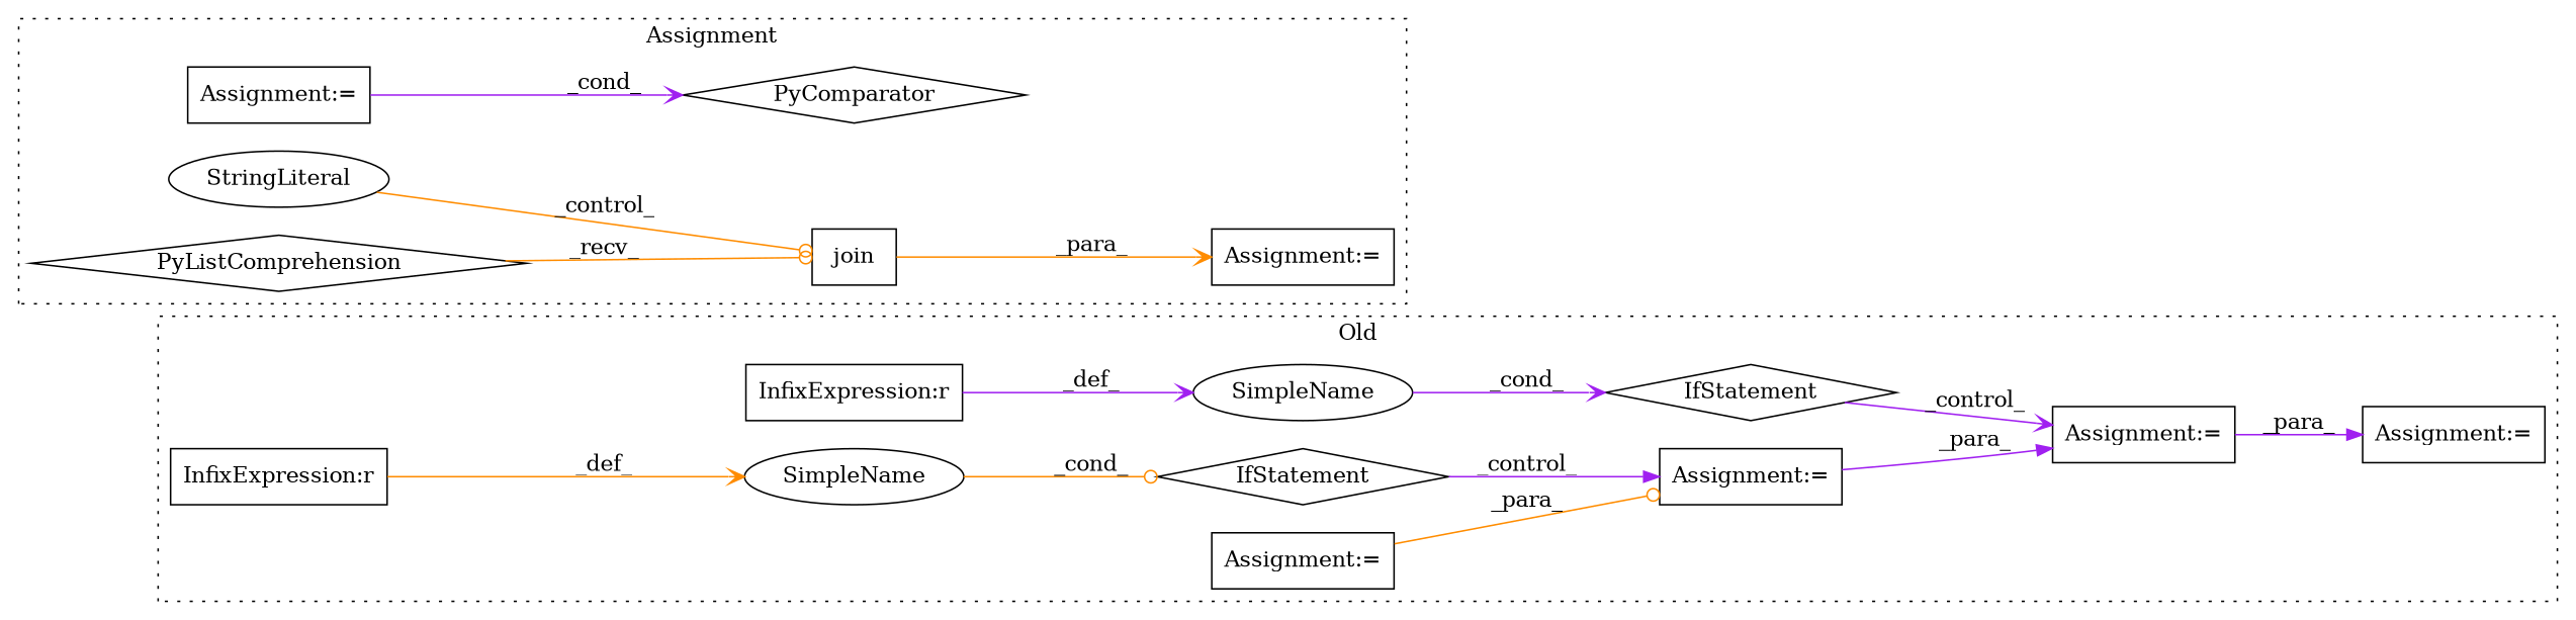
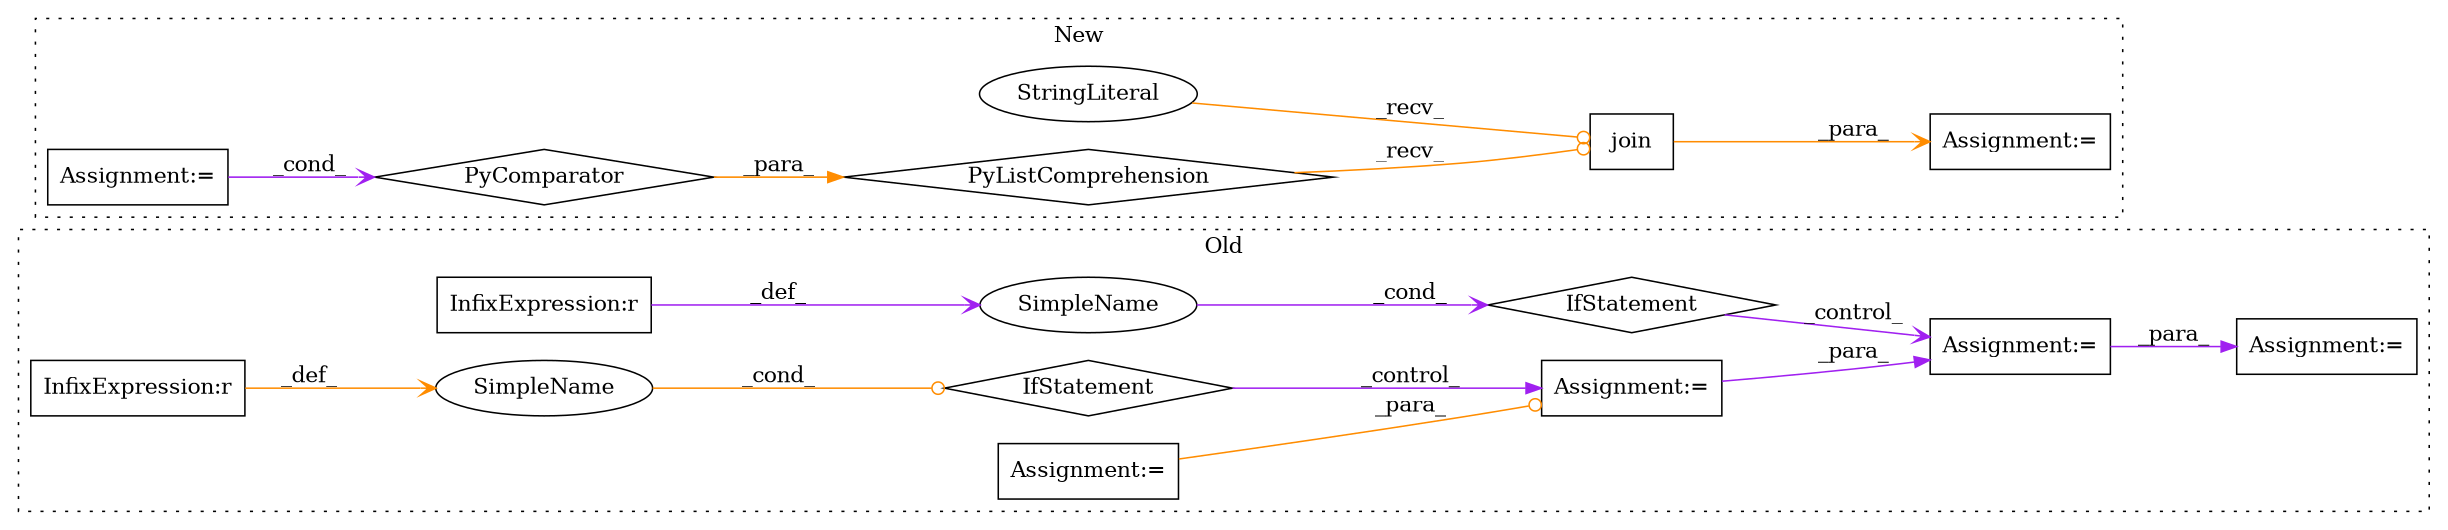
  digraph {
    rankdir=LR
    node [a=7 l=2 shape=box]
    edge [arrowhead=vee color=purple]
    n1 [a=25 l="4,2" label=IfStatement s="4144,4156" shape=diamond]
    n2 [label="Assignment:=" s=4174]
    n3 [a=42 label=SimpleName shape=ellipse l=""]
    n4 [label="Assignment:=" s=3934]
    n5 [a=25 l="4,2" label=IfStatement s="3897,3918" shape=diamond]
    n6 [a=42 label=SimpleName shape=ellipse l=""]
    n7 [a=27 l=4 label="InfixExpression:r" s=4151]
    n8 [a=27 l=4 label="InfixExpression:r" s=3913]
    n9 [label="Assignment:=" s=3862]
    n10 [label="Assignment:=" s=4409]
    n11 [a=32 l="18,-5" label=join s="4366,4505"]
    n12 [a=45 l=4 label=StringLiteral s=4361 shape=ellipse]
    n13 [l=28 label="Assignment:=" s=4469]
    n14 [a=113 l=28 label=PyComparator s=4469 shape=diamond]
    n15 [label="Assignment:=" s=4359]
    n16 [a=109 l=121 label=PyListComprehension s=4384 shape=diamond]
    subgraph cluster_1 {
      label=Old
      style=dotted
      n1
      n2
      n3
      n4
      n5
      n6
      n7
      n8
      n9
      n10
    }
    subgraph cluster_2 {
-     label=Assignment
+     label=New
      style=dotted
      n11
      n12
      n13
      n14
      n15
      n16
    }
    n1 -> n2 [label=_control_]
    n2 -> n10 [arrowhead=normal label=_para_]
    n3 -> n1 [label=_cond_]
    n4 -> n2 [arrowhead=normal label=_para_]
    n5 -> n4 [arrowhead=normal label=_control_]
    n6 -> n5 [arrowhead=odot color=darkorange label=_cond_]
    n7 -> n3 [label=_def_]
    n8 -> n6 [color=darkorange label=_def_]
    n9 -> n4 [arrowhead=odot color=darkorange label=_para_]
    n11 -> n15 [color=darkorange label=_para_]
-   n12 -> n11 [arrowhead=odot color=darkorange label=_control_]
+   n12 -> n11 [arrowhead=odot color=darkorange label=_recv_]
    n13 -> n14 [label=_cond_]
+   n14 -> n16 [arrowhead=normal color=darkorange label=_para_]
    n16 -> n11 [arrowhead=odot color=darkorange label=_recv_]
  }
